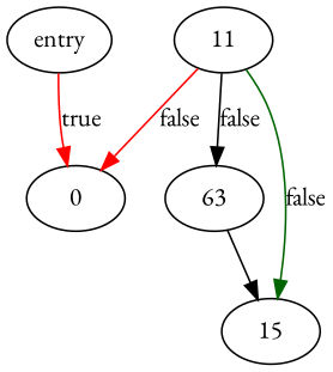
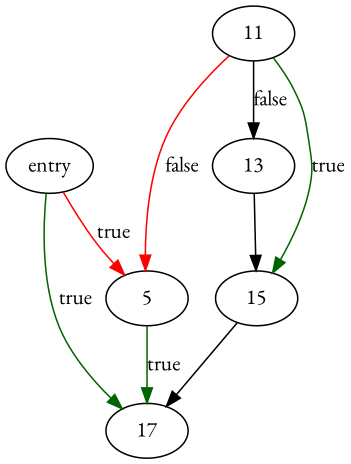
  digraph {
    fontname="EB Garamond"
    node [fontname="EB Garamond"]
    edge [color=darkgreen fontname="EB Garamond"]
    n1 [label=entry]
-   5 [label=0]
+   5
+   17
    11
-   13 [label=63]
+   13
    15
    n1 -> 5 [color=red label=true]
+   n1 -> 17 [label=true]
+   5 -> 17 [label=true]
    11 -> 5 [color=red label=false]
    11 -> 13 [color=black label=false]
-   11 -> 15 [label=false]
+   11 -> 15 [label=true]
    13 -> 15 [color=""]
+   15 -> 17 [color=""]
  }
